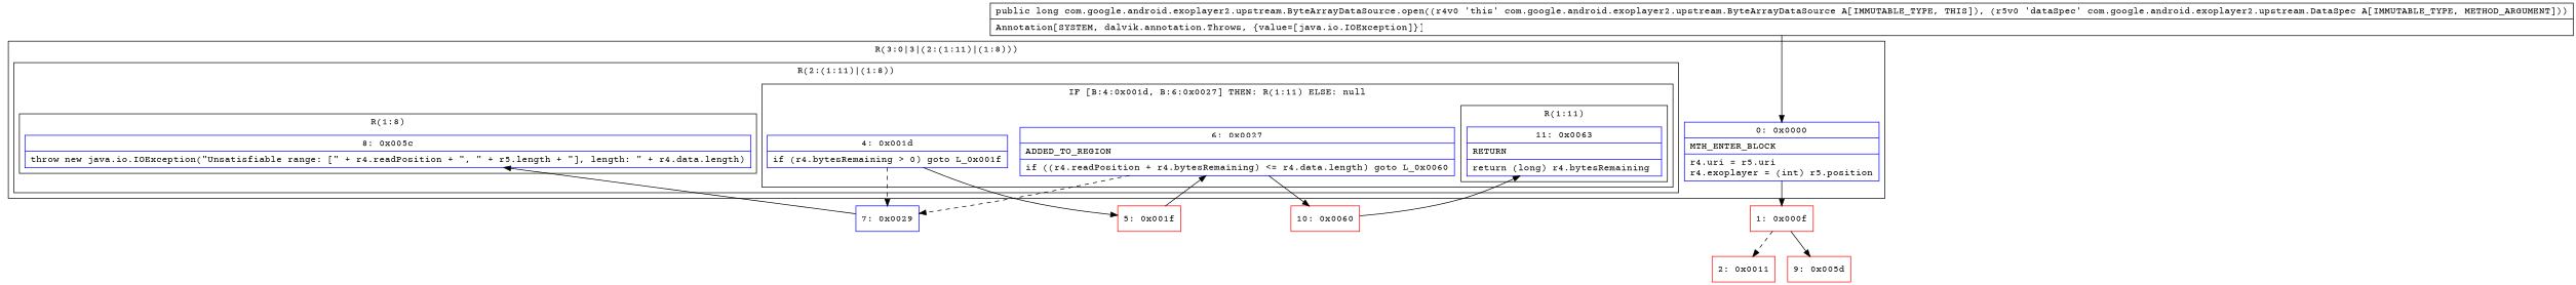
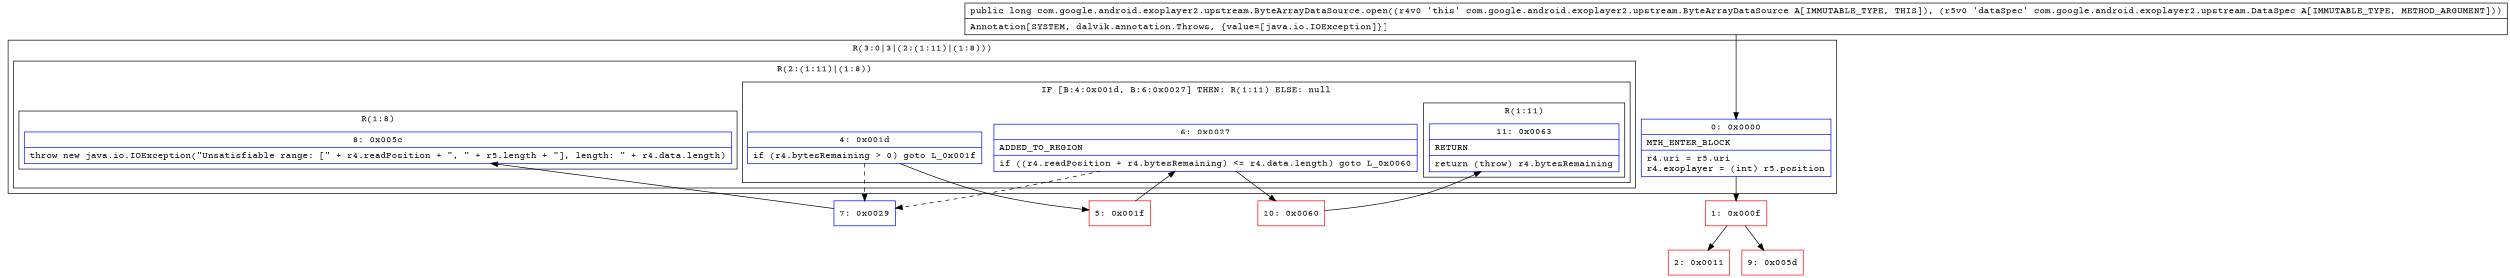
  digraph {
    fontname="Courier Prime"
    node [color=blue fontname="Courier Prime" shape=record]
    edge [fontname="Courier Prime"]
-   n1 [label="{11\:\ 0x0063|RETURN\l|return (long) r4.bytesRemaining\l}"]
+   n1 [label="{11\:\ 0x0063|RETURN\l|return (throw) r4.bytesRemaining\l}"]
    n2 [label="{4\:\ 0x001d|if (r4.bytesRemaining \> 0) goto L_0x001f\l}"]
    n3 [label="{6\:\ 0x0027|ADDED_TO_REGION\l|if ((r4.readPosition + r4.bytesRemaining) \<= r4.data.length) goto L_0x0060\l}"]
    n4 [label="{8\:\ 0x005c|throw new java.io.IOException(\"Unsatisfiable range: [\" + r4.readPosition + \", \" + r5.length + \"], length: \" + r4.data.length)\l}"]
    n5 [label="{0\:\ 0x0000|MTH_ENTER_BLOCK\l|r4.uri = r5.uri\lr4.exoplayer = (int) r5.position\l}"]
    n6 [color=red label="{5\:\ 0x001f}"]
    n7 [label="{7\:\ 0x0029}"]
    n8 [color=red label="{10\:\ 0x0060}"]
    n9 [color=red label="{1\:\ 0x000f}"]
    n10 [color=red label="{2\:\ 0x0011}"]
    n11 [color=red label="{9\:\ 0x005d}"]
    n12 [label="{public long com.google.android.exoplayer2.upstream.ByteArrayDataSource.open((r4v0 'this' com.google.android.exoplayer2.upstream.ByteArrayDataSource A[IMMUTABLE_TYPE, THIS]), (r5v0 'dataSpec' com.google.android.exoplayer2.upstream.DataSpec A[IMMUTABLE_TYPE, METHOD_ARGUMENT]))  | Annotation[SYSTEM, dalvik.annotation.Throws, \{value=[java.io.IOException]\}]\l}" color=""]
    subgraph cluster_1 {
      label="R(3:0|3|(2:(1:11)|(1:8)))"
      n5
      subgraph cluster_2 {
        label="R(2:(1:11)|(1:8))"
        subgraph cluster_3 {
          label="IF [B:4:0x001d, B:6:0x0027] THEN: R(1:11) ELSE: null"
          n2
          n3
          subgraph cluster_4 {
            label="R(1:11)"
            n1
          }
        }
        subgraph cluster_5 {
          label="R(1:8)"
          n4
        }
      }
    }
    n2 -> n6
    n2 -> n7 [style=dashed]
    n3 -> n7 [style=dashed]
    n3 -> n8
    n5 -> n9
    n6 -> n3
    n7 -> n4
    n8 -> n1
-   n9 -> n10 [style=dashed]
+   n9 -> n10
    n9 -> n11
    n12 -> n5
  }
